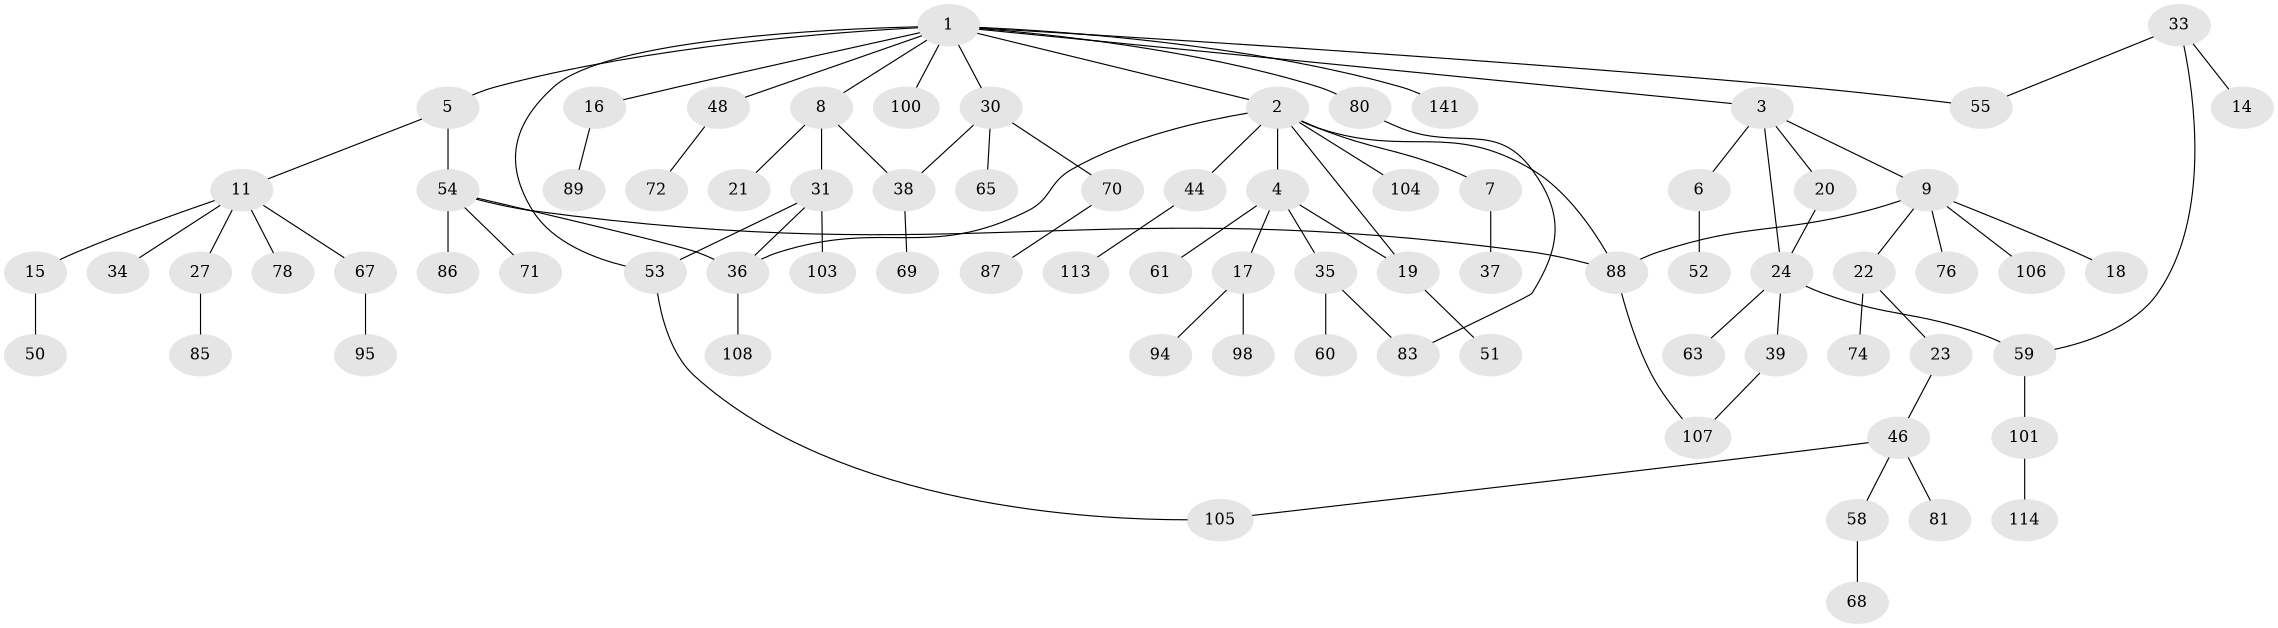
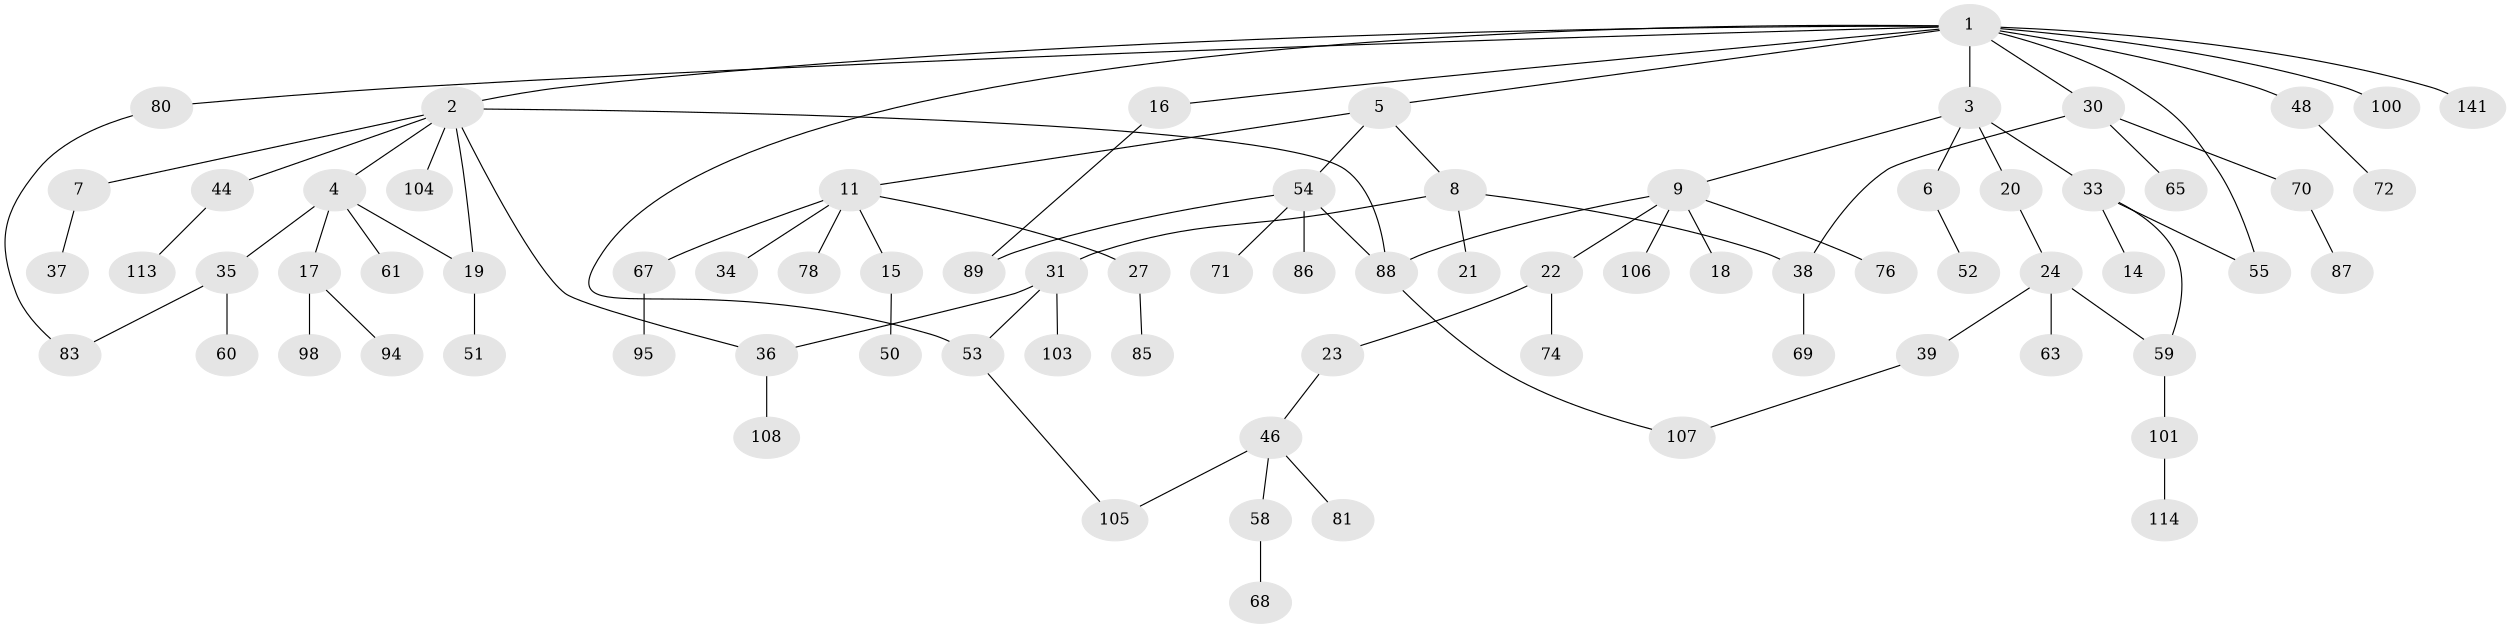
  graph {
    node [color=gray90 style=filled]
    1 [super="+25"]
    2 [super="+13"]
    3 [super="+29"]
    5
    8 [super="+12"]
    16 [super="+32"]
    30 [super="+45"]
    48
    53 [super="+92"]
    55 [super="+77"]
    80
    100
    n13 [label=141]
    4 [super="+10"]
    7 [super="+26"]
    19 [super="+109"]
    36 [super="+91"]
    44
    88
    104
    6 [super="+56"]
    9 [super="+59"]
    20
    33 [super="+42"]
    11 [super="+41"]
    54 [super="+93"]
    21
    31 [super="+96"]
    38 [super="+47"]
    89 [super="+102"]
    65 [super="+73"]
    70 [super="+84"]
    72
    105
    83
    17
    35 [super="+66"]
    61
    37 [super="+40"]
    51
    108
    113
    107 [super="+110"]
    52 [super="+90"]
    18
    22 [super="+28"]
    76
    106
    24 [super="+82"]
    14
    n51 [label=59 super="+57"]
    94
    98
    60
    15
    27
    34 [super="+64"]
    67 [super="+97"]
    78
    71
    86
    103
    69
    23 [super="+43"]
    74
    50 [super="+62"]
    85 [super="+112"]
    95
    39
    63 [super="+75"]
    46 [super="+99"]
    58 [super="+79"]
    81
    101
    87
    68
    114
    1 -- 2
    1 -- 3
    1 -- 5
-   1 -- 8
+   5 -- 8
    1 -- 16
    1 -- 30
    1 -- 48
    1 -- 53
    1 -- 55
    1 -- 80
    1 -- 100
    1 -- n13
    2 -- 4
    2 -- 7
    2 -- 19
    2 -- 36
    2 -- 44
    2 -- 88
    2 -- 104
    3 -- 6
    3 -- 9
    3 -- 20
-   3 -- 24
+   3 -- 33
    5 -- 11
    5 -- 54
    8 -- 21
    8 -- 31
    8 -- 38
    16 -- 89
    30 -- 38
    30 -- 65
    30 -- 70
    48 -- 72
    53 -- 105
    80 -- 83
    4 -- 19
    4 -- 17
    4 -- 35
    4 -- 61
    7 -- 37
    19 -- 51
    36 -- 108
    44 -- 113
    88 -- 107
    6 -- 52
    9 -- 88
    9 -- 18
    9 -- 22
    9 -- 76
    9 -- 106
    20 -- 24
    33 -- 55
    33 -- 14
    33 -- n51
    11 -- 15
    11 -- 27
    11 -- 34
    11 -- 67
    11 -- 78
    54 -- 88
-   54 -- 36
+   54 -- 89
    54 -- 71
    54 -- 86
    31 -- 53
    31 -- 36
    31 -- 103
    38 -- 69
    70 -- 87
    17 -- 94
    17 -- 98
    35 -- 83
    35 -- 60
    22 -- 23
    22 -- 74
    24 -- n51
    24 -- 39
    24 -- 63
    n51 -- 101
    15 -- 50
    27 -- 85
    67 -- 95
    23 -- 46
    39 -- 107
    46 -- 105
    46 -- 58
    46 -- 81
    58 -- 68
    101 -- 114
  }
